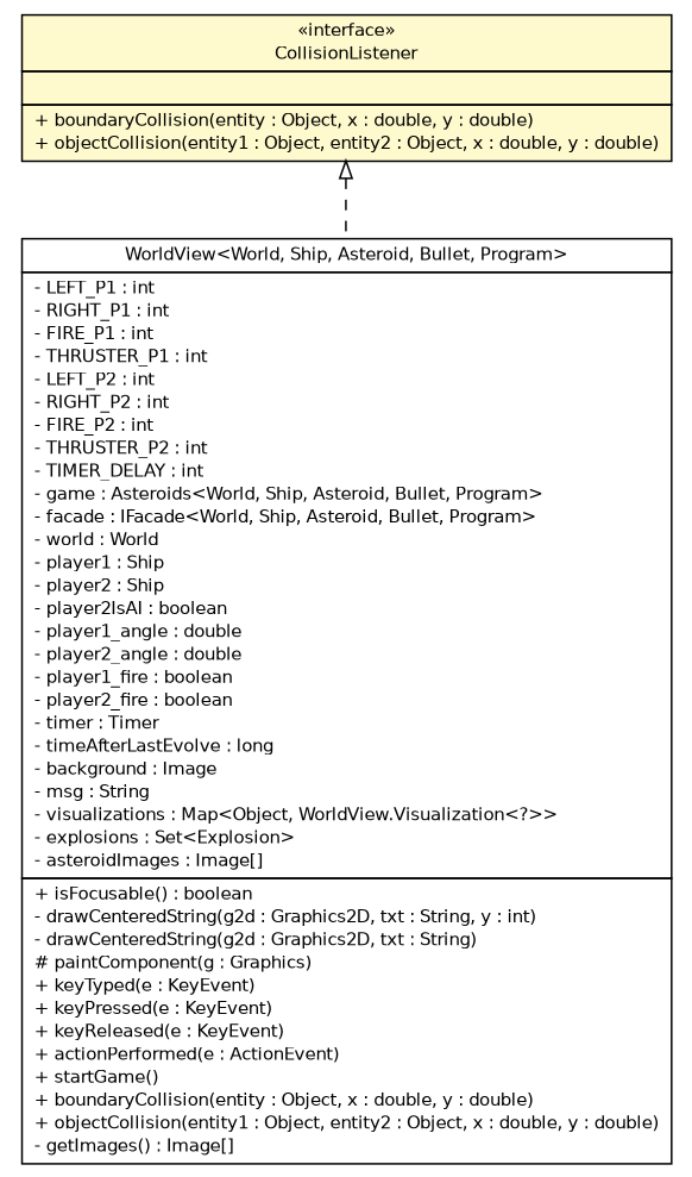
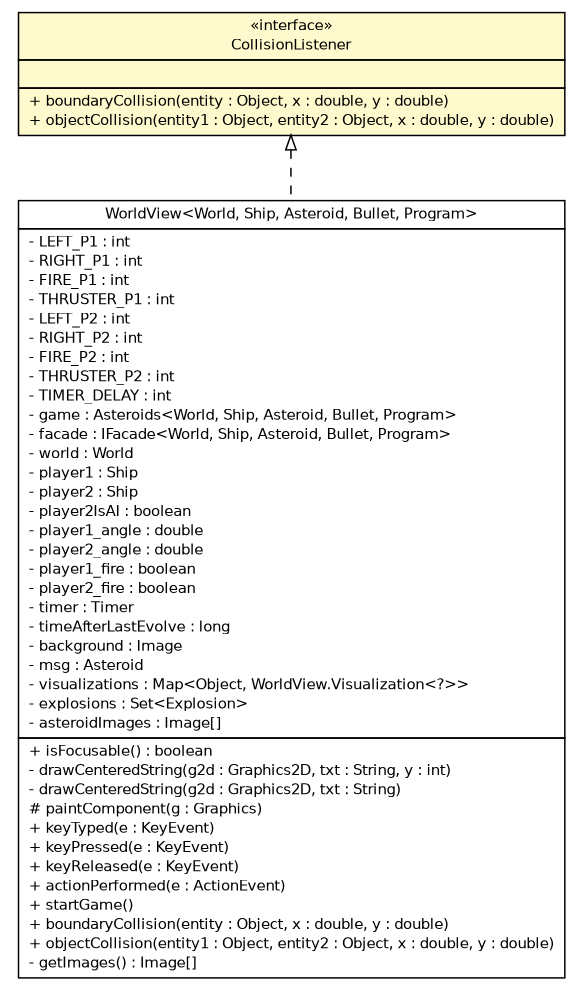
  digraph {
    nodesep=0.25
    ranksep=0.5
    node [fontcolor=black fontname=Helvetica fontsize=10.0 shape=plaintext]
    n1 [label=<<table title="main.CollisionListener" border="0" cellborder="1" cellspacing="0" cellpadding="2" port="p" bgcolor="lemonChiffon" href="./CollisionListener.html"> 		<tr><td><table border="0" cellspacing="0" cellpadding="1"> <tr><td align="center" balign="center"> &#171;interface&#187; </td></tr> <tr><td align="center" balign="center"> CollisionListener </td></tr> 		</table></td></tr> 		<tr><td><table border="0" cellspacing="0" cellpadding="1"> <tr><td align="left" balign="left">  </td></tr> 		</table></td></tr> 		<tr><td><table border="0" cellspacing="0" cellpadding="1"> <tr><td align="left" balign="left"> + boundaryCollision(entity : Object, x : double, y : double) </td></tr> <tr><td align="left" balign="left"> + objectCollision(entity1 : Object, entity2 : Object, x : double, y : double) </td></tr> 		</table></td></tr> 		</table>>]
-   n2 [label=<<table title="main.WorldView" border="0" cellborder="1" cellspacing="0" cellpadding="2" port="p" href="./WorldView.html"> 		<tr><td><table border="0" cellspacing="0" cellpadding="1"> <tr><td align="center" balign="center"> WorldView&lt;World, Ship, Asteroid, Bullet, Program&gt; </td></tr> 		</table></td></tr> 		<tr><td><table border="0" cellspacing="0" cellpadding="1"> <tr><td align="left" balign="left"> - LEFT_P1 : int </td></tr> <tr><td align="left" balign="left"> - RIGHT_P1 : int </td></tr> <tr><td align="left" balign="left"> - FIRE_P1 : int </td></tr> <tr><td align="left" balign="left"> - THRUSTER_P1 : int </td></tr> <tr><td align="left" balign="left"> - LEFT_P2 : int </td></tr> <tr><td align="left" balign="left"> - RIGHT_P2 : int </td></tr> <tr><td align="left" balign="left"> - FIRE_P2 : int </td></tr> <tr><td align="left" balign="left"> - THRUSTER_P2 : int </td></tr> <tr><td align="left" balign="left"> - TIMER_DELAY : int </td></tr> <tr><td align="left" balign="left"> - game : Asteroids&lt;World, Ship, Asteroid, Bullet, Program&gt; </td></tr> <tr><td align="left" balign="left"> - facade : IFacade&lt;World, Ship, Asteroid, Bullet, Program&gt; </td></tr> <tr><td align="left" balign="left"> - world : World </td></tr> <tr><td align="left" balign="left"> - player1 : Ship </td></tr> <tr><td align="left" balign="left"> - player2 : Ship </td></tr> <tr><td align="left" balign="left"> - player2IsAI : boolean </td></tr> <tr><td align="left" balign="left"> - player1_angle : double </td></tr> <tr><td align="left" balign="left"> - player2_angle : double </td></tr> <tr><td align="left" balign="left"> - player1_fire : boolean </td></tr> <tr><td align="left" balign="left"> - player2_fire : boolean </td></tr> <tr><td align="left" balign="left"> - timer : Timer </td></tr> <tr><td align="left" balign="left"> - timeAfterLastEvolve : long </td></tr> <tr><td align="left" balign="left"> - background : Image </td></tr> <tr><td align="left" balign="left"> - msg : String </td></tr> <tr><td align="left" balign="left"> - visualizations : Map&lt;Object, WorldView.Visualization&lt;?&gt;&gt; </td></tr> <tr><td align="left" balign="left"> - explosions : Set&lt;Explosion&gt; </td></tr> <tr><td align="left" balign="left"> - asteroidImages : Image[] </td></tr> 		</table></td></tr> 		<tr><td><table border="0" cellspacing="0" cellpadding="1"> <tr><td align="left" balign="left"> + isFocusable() : boolean </td></tr> <tr><td align="left" balign="left"> - drawCenteredString(g2d : Graphics2D, txt : String, y : int) </td></tr> <tr><td align="left" balign="left"> - drawCenteredString(g2d : Graphics2D, txt : String) </td></tr> <tr><td align="left" balign="left"> # paintComponent(g : Graphics) </td></tr> <tr><td align="left" balign="left"> + keyTyped(e : KeyEvent) </td></tr> <tr><td align="left" balign="left"> + keyPressed(e : KeyEvent) </td></tr> <tr><td align="left" balign="left"> + keyReleased(e : KeyEvent) </td></tr> <tr><td align="left" balign="left"> + actionPerformed(e : ActionEvent) </td></tr> <tr><td align="left" balign="left"> + startGame() </td></tr> <tr><td align="left" balign="left"> + boundaryCollision(entity : Object, x : double, y : double) </td></tr> <tr><td align="left" balign="left"> + objectCollision(entity1 : Object, entity2 : Object, x : double, y : double) </td></tr> <tr><td align="left" balign="left"> - getImages() : Image[] </td></tr> 		</table></td></tr> 		</table>>]
+   n2 [label=<<table title="main.WorldView" border="0" cellborder="1" cellspacing="0" cellpadding="2" port="p" href="./WorldView.html"> 		<tr><td><table border="0" cellspacing="0" cellpadding="1"> <tr><td align="center" balign="center"> WorldView&lt;World, Ship, Asteroid, Bullet, Program&gt; </td></tr> 		</table></td></tr> 		<tr><td><table border="0" cellspacing="0" cellpadding="1"> <tr><td align="left" balign="left"> - LEFT_P1 : int </td></tr> <tr><td align="left" balign="left"> - RIGHT_P1 : int </td></tr> <tr><td align="left" balign="left"> - FIRE_P1 : int </td></tr> <tr><td align="left" balign="left"> - THRUSTER_P1 : int </td></tr> <tr><td align="left" balign="left"> - LEFT_P2 : int </td></tr> <tr><td align="left" balign="left"> - RIGHT_P2 : int </td></tr> <tr><td align="left" balign="left"> - FIRE_P2 : int </td></tr> <tr><td align="left" balign="left"> - THRUSTER_P2 : int </td></tr> <tr><td align="left" balign="left"> - TIMER_DELAY : int </td></tr> <tr><td align="left" balign="left"> - game : Asteroids&lt;World, Ship, Asteroid, Bullet, Program&gt; </td></tr> <tr><td align="left" balign="left"> - facade : IFacade&lt;World, Ship, Asteroid, Bullet, Program&gt; </td></tr> <tr><td align="left" balign="left"> - world : World </td></tr> <tr><td align="left" balign="left"> - player1 : Ship </td></tr> <tr><td align="left" balign="left"> - player2 : Ship </td></tr> <tr><td align="left" balign="left"> - player2IsAI : boolean </td></tr> <tr><td align="left" balign="left"> - player1_angle : double </td></tr> <tr><td align="left" balign="left"> - player2_angle : double </td></tr> <tr><td align="left" balign="left"> - player1_fire : boolean </td></tr> <tr><td align="left" balign="left"> - player2_fire : boolean </td></tr> <tr><td align="left" balign="left"> - timer : Timer </td></tr> <tr><td align="left" balign="left"> - timeAfterLastEvolve : long </td></tr> <tr><td align="left" balign="left"> - background : Image </td></tr> <tr><td align="left" balign="left"> - msg : Asteroid </td></tr> <tr><td align="left" balign="left"> - visualizations : Map&lt;Object, WorldView.Visualization&lt;?&gt;&gt; </td></tr> <tr><td align="left" balign="left"> - explosions : Set&lt;Explosion&gt; </td></tr> <tr><td align="left" balign="left"> - asteroidImages : Image[] </td></tr> 		</table></td></tr> 		<tr><td><table border="0" cellspacing="0" cellpadding="1"> <tr><td align="left" balign="left"> + isFocusable() : boolean </td></tr> <tr><td align="left" balign="left"> - drawCenteredString(g2d : Graphics2D, txt : String, y : int) </td></tr> <tr><td align="left" balign="left"> - drawCenteredString(g2d : Graphics2D, txt : String) </td></tr> <tr><td align="left" balign="left"> # paintComponent(g : Graphics) </td></tr> <tr><td align="left" balign="left"> + keyTyped(e : KeyEvent) </td></tr> <tr><td align="left" balign="left"> + keyPressed(e : KeyEvent) </td></tr> <tr><td align="left" balign="left"> + keyReleased(e : KeyEvent) </td></tr> <tr><td align="left" balign="left"> + actionPerformed(e : ActionEvent) </td></tr> <tr><td align="left" balign="left"> + startGame() </td></tr> <tr><td align="left" balign="left"> + boundaryCollision(entity : Object, x : double, y : double) </td></tr> <tr><td align="left" balign="left"> + objectCollision(entity1 : Object, entity2 : Object, x : double, y : double) </td></tr> <tr><td align="left" balign="left"> - getImages() : Image[] </td></tr> 		</table></td></tr> 		</table>>]
    n1 -> n2 [arrowtail=empty dir=back fontname=Helvetica fontsize=10 headport=p labelfontname=Helvetica labelfontsize=10 style=dashed tailport=p]
  }
